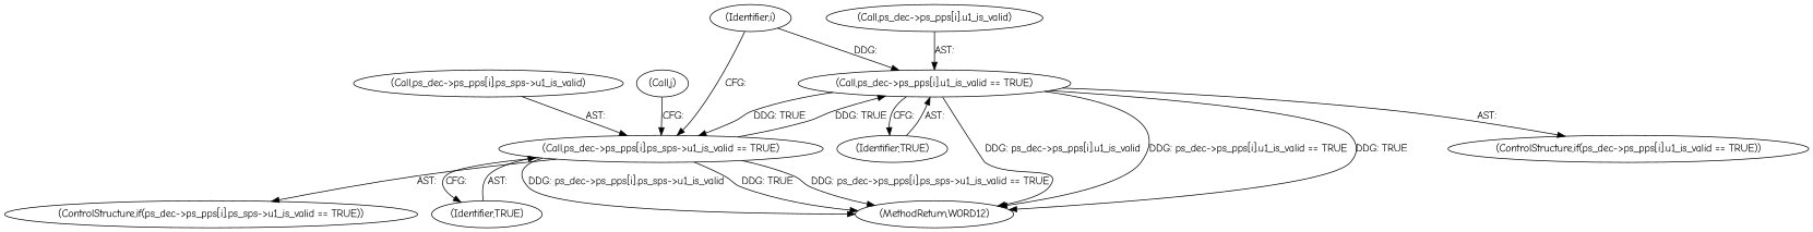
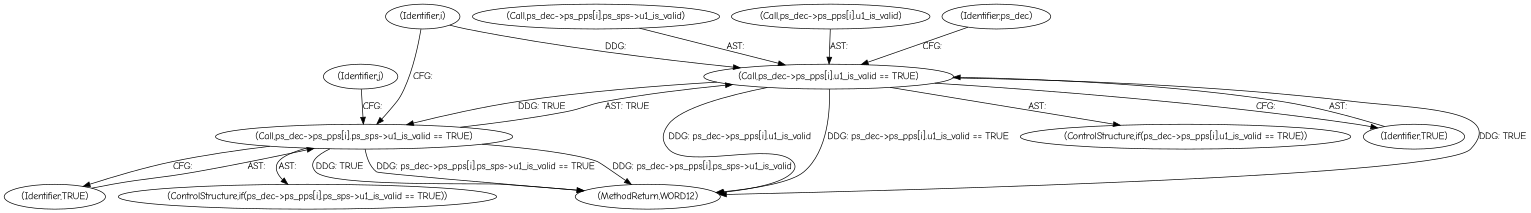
  digraph {
    fontname="Comic Neue"
    node [fontname="Comic Neue"]
    edge [fontname="Comic Neue"]
    n1 [label="(Call,ps_dec->ps_pps[i].u1_is_valid == TRUE)"]
    n2 [label="(Call,ps_dec->ps_pps[i].ps_sps->u1_is_valid == TRUE)"]
    n3 [label="(ControlStructure,if(ps_dec->ps_pps[i].u1_is_valid == TRUE))"]
    n4 [label="(Identifier,TRUE)"]
    n5 [label="(MethodReturn,WORD12)"]
    n6 [label="(ControlStructure,if(ps_dec->ps_pps[i].ps_sps->u1_is_valid == TRUE))"]
    n7 [label="(Identifier,TRUE)"]
+   n8 [label="(Identifier,ps_dec)"]
    n9 [label="(Call,ps_dec->ps_pps[i].ps_sps->u1_is_valid)"]
-   n10 [label="(Call,j)"]
+   n10 [label="(Identifier,j)"]
    n11 [label="(Identifier,i)"]
    n12 [label="(Call,ps_dec->ps_pps[i].u1_is_valid)"]
    n1 -> n2 [label="DDG: TRUE"]
    n1 -> n3 [label="AST: "]
    n1 -> n4 [label="CFG: "]
    n1 -> n5 [label="DDG: ps_dec->ps_pps[i].u1_is_valid"]
    n1 -> n5 [label="DDG: ps_dec->ps_pps[i].u1_is_valid == TRUE"]
    n1 -> n5 [label="DDG: TRUE"]
-   n2 -> n1 [label="DDG: TRUE"]
+   n2 -> n1 [label="AST: TRUE"]
    n2 -> n5 [label="DDG: ps_dec->ps_pps[i].ps_sps->u1_is_valid"]
    n2 -> n5 [label="DDG: TRUE"]
    n2 -> n5 [label="DDG: ps_dec->ps_pps[i].ps_sps->u1_is_valid == TRUE"]
    n2 -> n6 [label="AST: "]
    n2 -> n7 [label="CFG: "]
    n4 -> n1 [label="AST: "]
    n7 -> n2 [label="AST: "]
-   n9 -> n2 [label="AST: "]
+   n8 -> n1 [label="CFG: "]
+   n9 -> n1 [label="AST: "]
    n10 -> n2 [label="CFG: "]
    n11 -> n1 [label="DDG: "]
    n11 -> n2 [label="CFG: "]
    n12 -> n1 [label="AST: "]
  }
